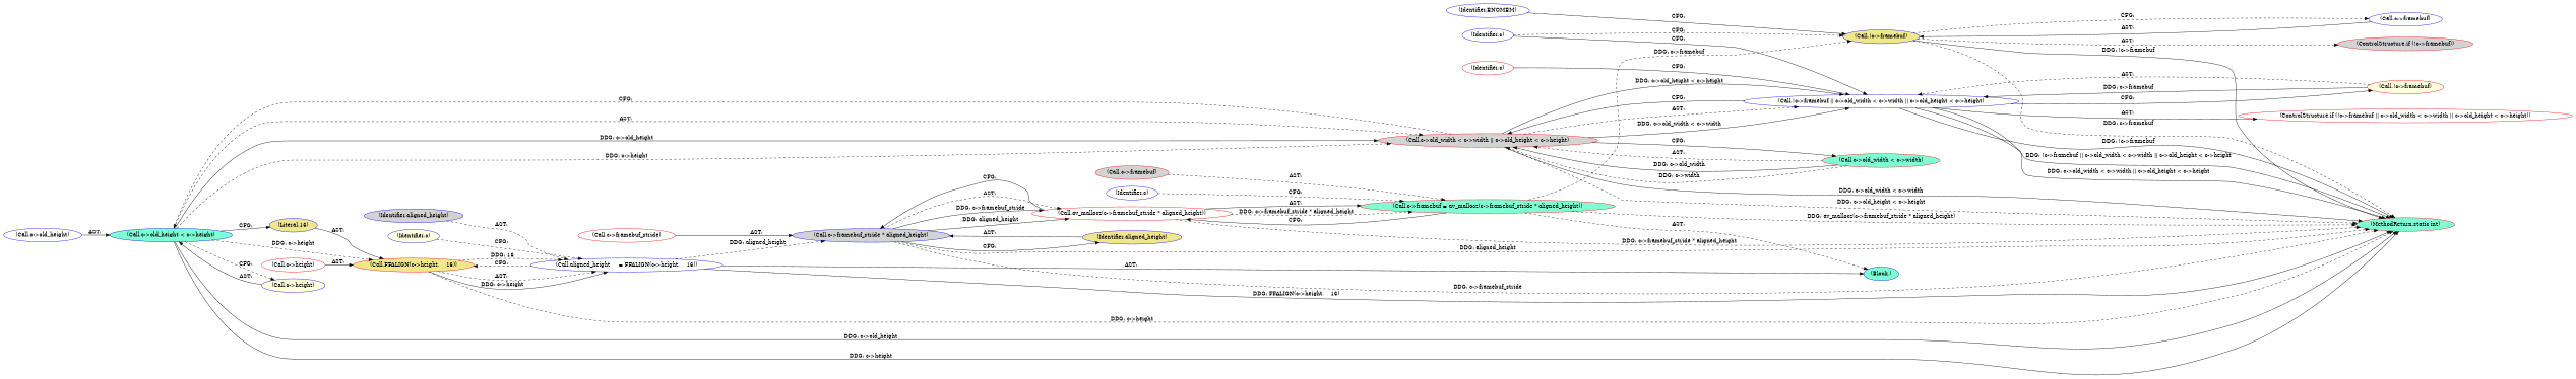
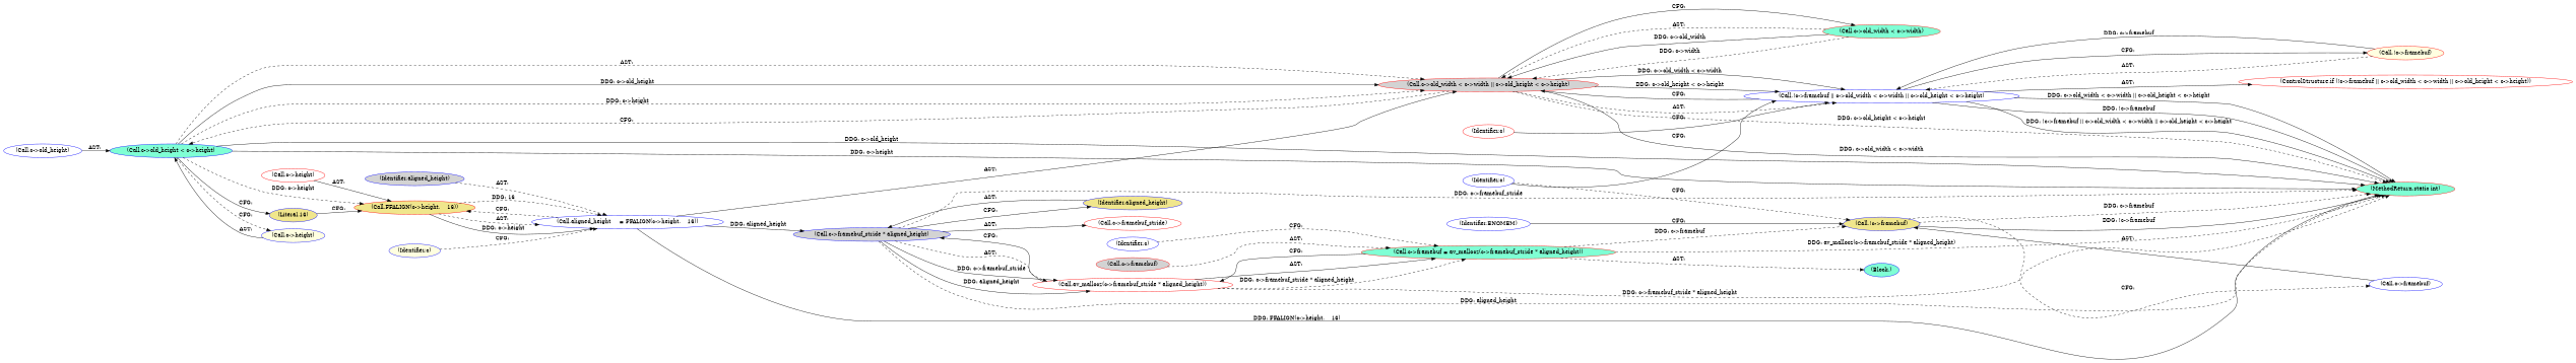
  digraph {
    rankdir=LR
    node [color=blue fillcolor=white style=filled]
    edge [style=solid]
    n1 [fillcolor=aquamarine label="(Call,c->old_height < c->height)"]
    n2 [color=red fillcolor=lightgrey label="(Call,c->old_width < c->width || c->old_height < c->height)"]
    n3 [color=red fillcolor=khaki label="(Call,FFALIGN(c->height,    16))"]
    n4 [color=red fillcolor=aquamarine label="(MethodReturn,static int)"]
    n5 [fillcolor=lightyellow label="(Call,c->height)"]
    n6 [fillcolor=khaki label="(Literal,16)"]
    n7 [label="(Call,!c->framebuf || c->old_width < c->width || c->old_height < c->height)"]
    n8 [color=red fillcolor=aquamarine label="(Call,c->old_width < c->width)"]
    n9 [label="(Call,aligned_height     = FFALIGN(c->height,    16))"]
    n10 [color=red label="(ControlStructure,if (!c->framebuf || c->old_width < c->width || c->old_height < c->height))"]
    n11 [color=red fillcolor=lightyellow label="(Call,!c->framebuf)"]
    n12 [fillcolor=lightgrey label="(Call,c->framebuf_stride * aligned_height)"]
    n13 [fillcolor=aquamarine label="(Block,)"]
    n14 [color=red label="(Call,av_mallocz(c->framebuf_stride * aligned_height))"]
    n15 [fillcolor=khaki label="(Identifier,aligned_height)"]
    n16 [color=red fillcolor=aquamarine label="(Call,c->framebuf = av_mallocz(c->framebuf_stride * aligned_height))"]
    n17 [fillcolor=khaki label="(Call,!c->framebuf)"]
    n18 [label="(Call,c->framebuf)"]
-   n19 [color=red fillcolor=lightgrey label="(ControlStructure,if (!c->framebuf))"]
    n20 [label="(Identifier,c)"]
    n21 [color=red label="(Identifier,c)"]
    n22 [label="(Identifier,c)"]
    n23 [label="(Call,c->old_height)"]
    n24 [label="(Identifier,ENOMEM)"]
    n25 [color=red label="(Call,c->height)"]
    n26 [fillcolor=lightgrey label="(Identifier,aligned_height)"]
    n27 [fillcolor=lightyellow label="(Identifier,c)"]
    n28 [color=red label="(Call,c->framebuf_stride)"]
    n29 [color=red fillcolor=lightgrey label="(Call,c->framebuf)"]
    n1 -> n2 [label="AST: " style=dashed]
    n1 -> n2 [label="DDG: c->old_height"]
    n1 -> n2 [label="DDG: c->height" style=dashed]
    n1 -> n3 [label="DDG: c->height" style=dashed]
    n1 -> n4 [label="DDG: c->old_height"]
    n1 -> n4 [label="DDG: c->height"]
    n1 -> n5 [label="CFG: " style=dashed]
    n1 -> n6 [label="CFG: "]
    n2 -> n1 [label="CFG: " style=dashed]
    n2 -> n4 [label="DDG: c->old_height < c->height" style=dashed]
    n2 -> n4 [label="DDG: c->old_width < c->width"]
    n2 -> n7 [label="AST: " style=dashed]
    n2 -> n7 [label="DDG: c->old_width < c->width"]
    n2 -> n7 [label="DDG: c->old_height < c->height"]
    n2 -> n8 [label="CFG: "]
-   n3 -> n4 [label="DDG: c->height" style=dashed]
    n3 -> n9 [label="AST: " style=dashed]
    n3 -> n9 [label="DDG: c->height"]
    n3 -> n9 [label="DDG: 16" style=dashed]
    n5 -> n1 [label="AST: "]
-   n6 -> n3 [label="AST: "]
+   n6 -> n3 [label="CFG: "]
    n7 -> n2 [label="CFG: "]
    n7 -> n4 [label="DDG: !c->framebuf || c->old_width < c->width || c->old_height < c->height"]
    n7 -> n4 [label="DDG: c->old_width < c->width || c->old_height < c->height"]
    n7 -> n4 [label="DDG: !c->framebuf"]
    n7 -> n10 [label="AST: "]
    n7 -> n11 [label="CFG: "]
    n8 -> n2 [label="AST: " style=dashed]
    n8 -> n2 [label="DDG: c->old_width"]
    n8 -> n2 [label="DDG: c->width" style=dashed]
    n9 -> n3 [label="CFG: " style=dashed]
    n9 -> n4 [label="DDG: FFALIGN(c->height,    16)"]
-   n9 -> n12 [label="DDG: aligned_height" style=dashed]
-   n9 -> n13 [label="AST: "]
+   n9 -> n12 [label="DDG: aligned_height"]
+   n9 -> n2 [label="AST: "]
    n11 -> n7 [label="AST: " style=dashed]
    n11 -> n7 [label="DDG: c->framebuf"]
    n12 -> n4 [label="DDG: aligned_height" style=dashed]
    n12 -> n4 [label="DDG: c->framebuf_stride" style=dashed]
    n12 -> n14 [label="AST: " style=dashed]
    n12 -> n14 [label="DDG: c->framebuf_stride"]
    n12 -> n14 [label="DDG: aligned_height"]
    n12 -> n15 [label="CFG: "]
    n14 -> n4 [label="DDG: c->framebuf_stride * aligned_height" style=dashed]
    n14 -> n12 [label="CFG: "]
    n14 -> n16 [label="AST: "]
    n14 -> n16 [label="DDG: c->framebuf_stride * aligned_height" style=dashed]
    n15 -> n12 [label="AST: "]
    n16 -> n4 [label="DDG: av_mallocz(c->framebuf_stride * aligned_height)" style=dashed]
    n16 -> n13 [label="AST: " style=dashed]
    n16 -> n14 [label="CFG: "]
    n16 -> n17 [label="DDG: c->framebuf" style=dashed]
    n17 -> n4 [label="DDG: !c->framebuf"]
    n17 -> n4 [label="DDG: c->framebuf" style=dashed]
    n17 -> n18 [label="CFG: " style=dashed]
-   n17 -> n19 [label="AST: " style=dashed]
    n18 -> n17 [label="AST: "]
    n20 -> n16 [label="CFG: " style=dashed]
    n21 -> n7 [label="CFG: "]
    n22 -> n7 [label="CFG: "]
    n22 -> n17 [label="CFG: " style=dashed]
    n23 -> n1 [label="AST: "]
    n24 -> n17 [label="CFG: "]
    n25 -> n3 [label="AST: "]
    n26 -> n9 [label="AST: " style=dashed]
    n27 -> n9 [label="CFG: " style=dashed]
-   n28 -> n12 [label="AST: "]
+   n12 -> n28 [label="AST: "]
    n29 -> n16 [label="AST: " style=dashed]
  }
